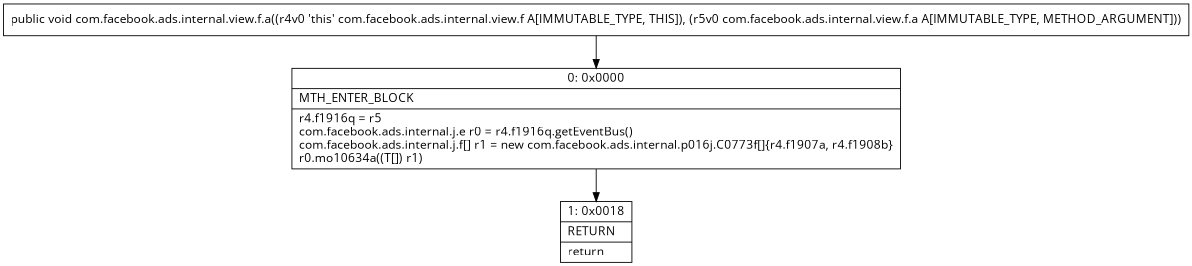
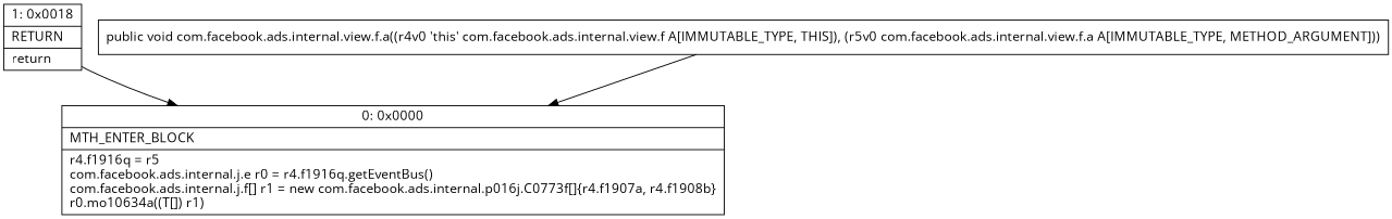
  digraph {
    fontname="Open Sans"
    node [shape=record fontname="Open Sans"]
    edge [fontname="Open Sans"]
    n1 [label="{0\:\ 0x0000|MTH_ENTER_BLOCK\l|r4.f1916q = r5\lcom.facebook.ads.internal.j.e r0 = r4.f1916q.getEventBus()\lcom.facebook.ads.internal.j.f[] r1 = new com.facebook.ads.internal.p016j.C0773f[]\{r4.f1907a, r4.f1908b\}\lr0.mo10634a((T[]) r1)\l}"]
    n2 [label="{1\:\ 0x0018|RETURN\l|return\l}"]
    n3 [label="{public void com.facebook.ads.internal.view.f.a((r4v0 'this' com.facebook.ads.internal.view.f A[IMMUTABLE_TYPE, THIS]), (r5v0 com.facebook.ads.internal.view.f.a A[IMMUTABLE_TYPE, METHOD_ARGUMENT])) }"]
-   n1 -> n2
+   n2 -> n1
    n3 -> n1
  }
